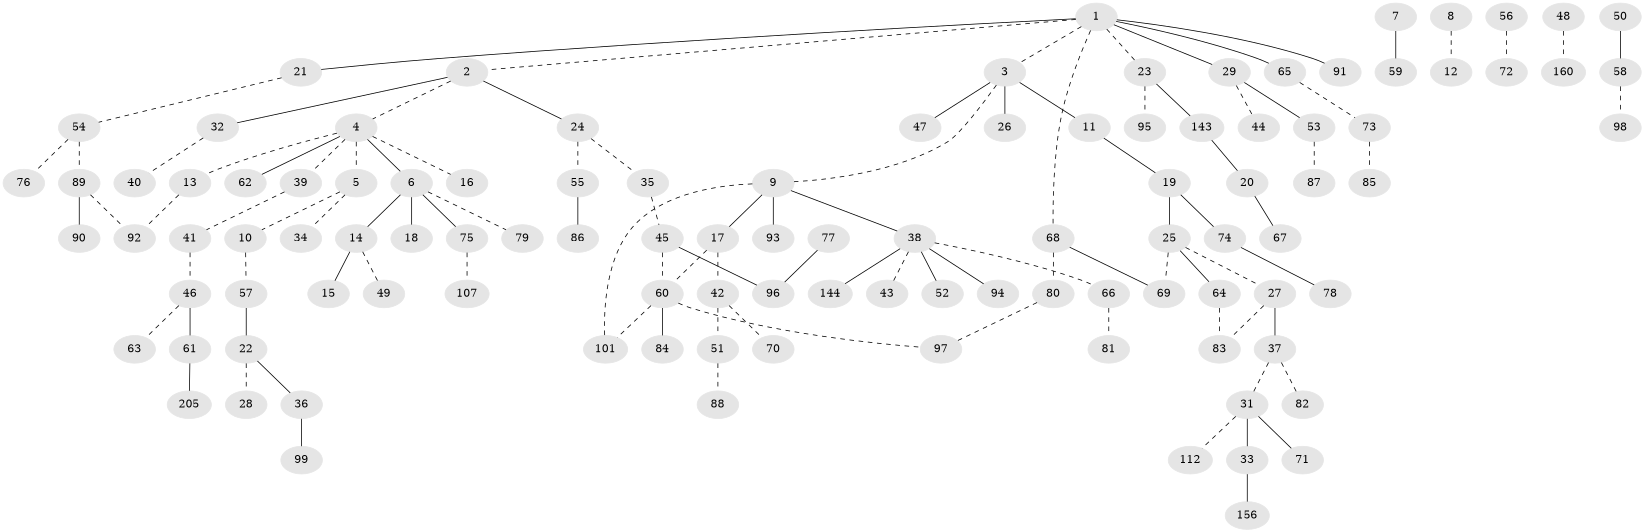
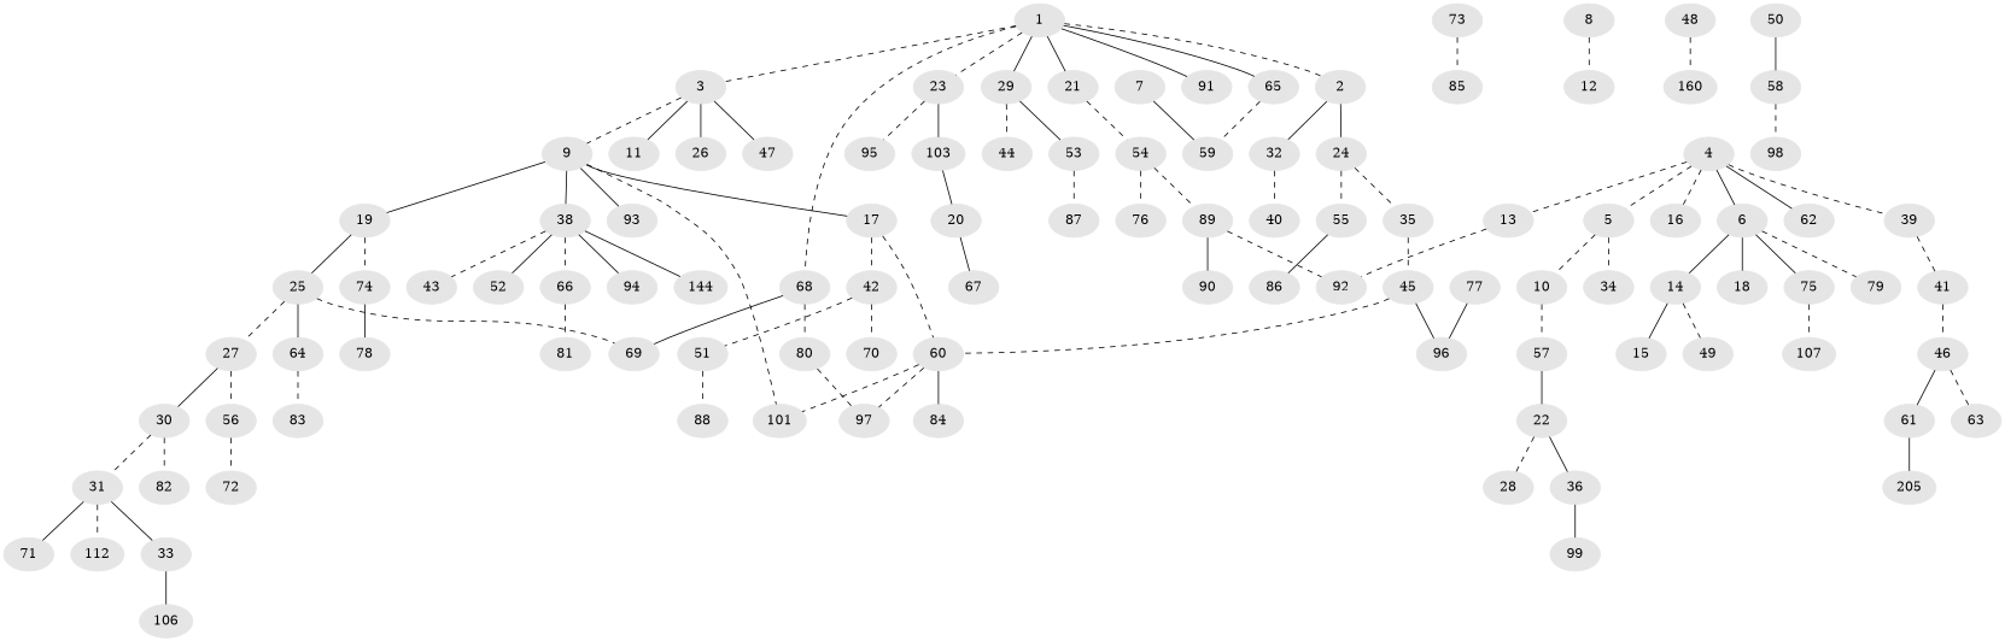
  graph {
    node [color=gray90 style=filled]
    edge [style=dashed]
    1
    2
    3
    21
    23
    29
    65
    68
    91
    4
    32
    24
    9
    11
    26
    47
    20
    67
    54
    95
-   103 [label=143]
+   103
    44
    53
    73
    69
    80
    5
    6
    13
    16
    39
    62
    40
    17
    19
    38
    93
    101
    10
    34
    14
    18
    75
    79
    92
    41
    57
    7
    59
    15
    49
    107
    8
    12
    42
    60
    25
    74
    43
    52
    66
    94
    n63 [label=144]
    22
    28
    36
    35
    55
    51
    70
    84
    97
    27
    64
    78
    76
    89
    99
    45
    86
-   30 [label=37]
+   30
    56
    83
    31
    82
    72
    87
    33
    71
    n90 [label=112]
-   106 [label=156]
+   106
    n92 [label=160]
    48
    96
    50
    58
    81
    46
    61
    63
    88
    n102 [label=205]
    77
    98
    90
    85
    1 -- 2
    1 -- 3
    1 -- 21 [style=solid]
    1 -- 23
    1 -- 29 [style=solid]
    1 -- 65 [style=solid]
    1 -- 68
    1 -- 91 [style=solid]
-   2 -- 4
    2 -- 32 [style=solid]
    2 -- 24 [style=solid]
    3 -- 9
    3 -- 11 [style=solid]
    3 -- 26 [style=solid]
    3 -- 47 [style=solid]
    21 -- 54
    23 -- 95
    23 -- 103 [style=solid]
    29 -- 44
    29 -- 53 [style=solid]
-   65 -- 73
+   65 -- 59
    68 -- 69 [style=solid]
    68 -- 80
    4 -- 5
    4 -- 6 [style=solid]
    4 -- 13
    4 -- 16
    4 -- 39
    4 -- 62 [style=solid]
    32 -- 40
    24 -- 35
    24 -- 55
    9 -- 17 [style=solid]
-   11 -- 19 [style=solid]
+   9 -- 19 [style=solid]
    9 -- 38 [style=solid]
    9 -- 93 [style=solid]
    9 -- 101
    20 -- 67 [style=solid]
    54 -- 76
    54 -- 89
    103 -- 20 [style=solid]
    53 -- 87
    73 -- 85
    80 -- 97
    5 -- 10
    5 -- 34
    6 -- 14 [style=solid]
    6 -- 18 [style=solid]
    6 -- 75 [style=solid]
    6 -- 79
    13 -- 92
    39 -- 41
    17 -- 42
    17 -- 60
    19 -- 25 [style=solid]
-   19 -- 74 [style=solid]
+   19 -- 74
    38 -- 43
    38 -- 52 [style=solid]
    38 -- 66
    38 -- 94 [style=solid]
    38 -- n63 [style=solid]
    10 -- 57
    14 -- 15 [style=solid]
    14 -- 49
    75 -- 107
    41 -- 46
    57 -- 22 [style=solid]
    7 -- 59 [style=solid]
    8 -- 12
    42 -- 51
    42 -- 70
    60 -- 101
    60 -- 84 [style=solid]
    60 -- 97
    25 -- 69
    25 -- 27
    25 -- 64 [style=solid]
    74 -- 78 [style=solid]
    66 -- 81
    22 -- 28
    22 -- 36 [style=solid]
    36 -- 99 [style=solid]
    35 -- 45
    55 -- 86 [style=solid]
    51 -- 88
    27 -- 30 [style=solid]
-   27 -- 83
+   27 -- 56
    64 -- 83
    89 -- 92
    89 -- 90 [style=solid]
    45 -- 60
    45 -- 96 [style=solid]
    30 -- 31
    30 -- 82
    56 -- 72
    31 -- 33 [style=solid]
    31 -- 71 [style=solid]
    31 -- n90
    33 -- 106 [style=solid]
    48 -- n92
    50 -- 58 [style=solid]
    58 -- 98
    46 -- 61 [style=solid]
    46 -- 63
    61 -- n102 [style=solid]
    77 -- 96 [style=solid]
  }
